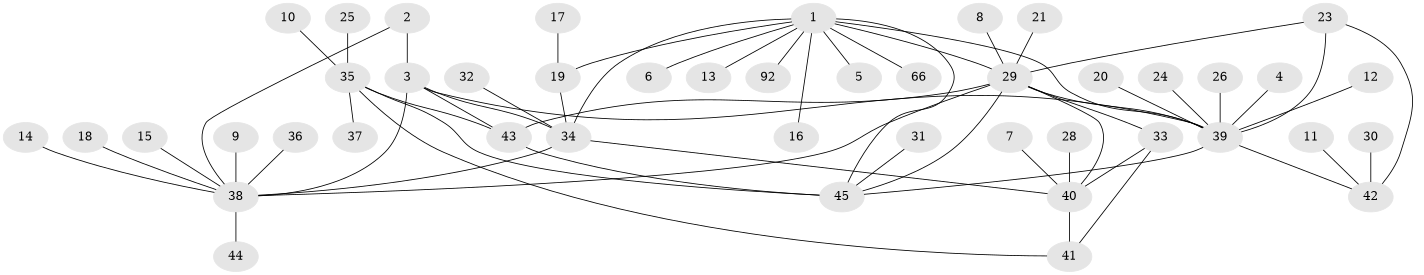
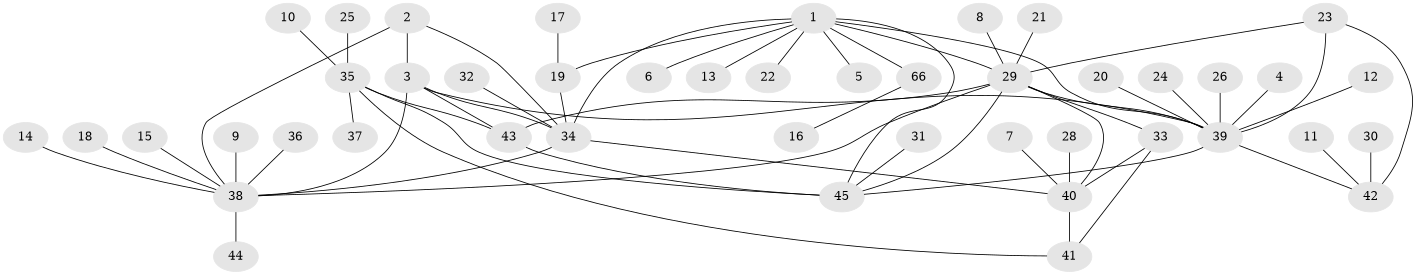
  graph {
    node [color=gray90 style=filled]
    edge [weight=1.0]
    1
    5
    6
    13
    16
    19
-   22 [label=92]
+   22
    29
    34
    39
    45
    n12 [label=66]
    38
    43
    40
    33
    42
    2
    3
    44
    4
    7
    41
    8
    9
    10
    35
    37
    11
    12
    14
    15
    17
    18
    20
    21
    23
    24
    25
    26
    28
    30
    31
    32
    36
    1 -- 5
    1 -- 6
    1 -- 13
-   1 -- 16
+   n12 -- 16
    1 -- 19
    1 -- 22
    1 -- 29
    1 -- 34
    1 -- 39
    1 -- 45
    1 -- n12
    19 -- 34
    29 -- 39
    29 -- 45
    29 -- 38
    29 -- 43
    29 -- 40
    29 -- 33
    34 -- 38
    34 -- 40
    39 -- 45
    39 -- 42
    38 -- 44
    43 -- 45 [weight=2.0]
    40 -- 41
    33 -- 40
    33 -- 41
+   2 -- 34
    2 -- 38
    2 -- 3
    3 -- 34
    3 -- 39
    3 -- 38
    3 -- 43
    4 -- 39
    7 -- 40
    8 -- 29
    9 -- 38
    10 -- 35
    35 -- 45
    35 -- 43 [weight=2.0]
    35 -- 41
    35 -- 37
    11 -- 42
    12 -- 39
    14 -- 38
    15 -- 38
    17 -- 19
    18 -- 38
    20 -- 39
    21 -- 29
    23 -- 29
    23 -- 39 [weight=2.0]
    23 -- 42 [weight=2.0]
    24 -- 39
    25 -- 35
    26 -- 39
    28 -- 40
    30 -- 42
    31 -- 45
    32 -- 34
    36 -- 38
  }
